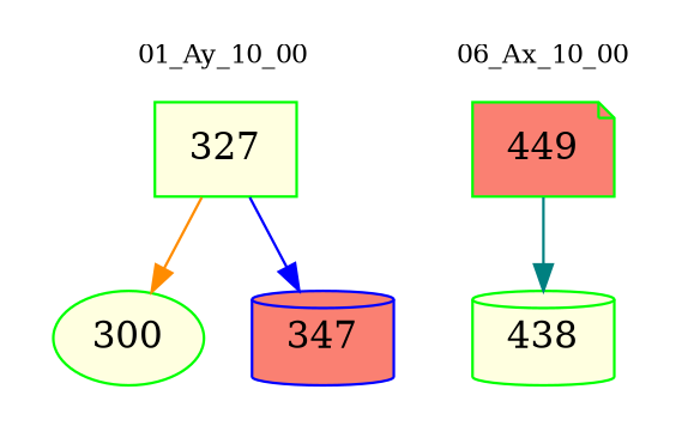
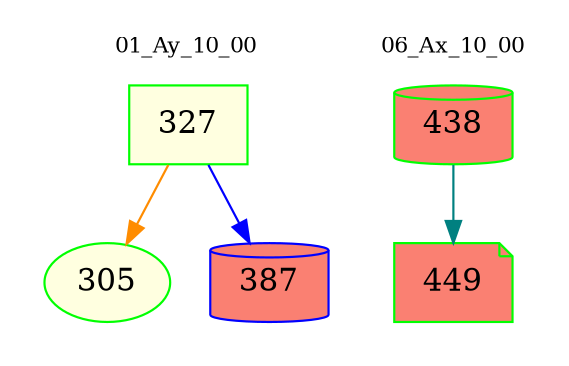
  digraph {
    node [color=green fillcolor=salmon shape=cylinder style=filled]
    n1 [fillcolor=lightyellow label=327 shape=box]
-   n2 [fillcolor=lightyellow label=300 shape=ellipse]
-   n3 [color=blue label=347]
-   n4 [fillcolor=lightyellow label=438]
+   n2 [fillcolor=lightyellow label=305 shape=ellipse]
+   n3 [color=blue label=387]
+   n4 [label=438]
    n5 [label=449 shape=note]
    subgraph cluster_1 {
      color=white
      fontsize=10
      label="01_Ay_10_00"
      n1
      n2
      n3
    }
    subgraph cluster_2 {
      color=white
      fontsize=10
      label="06_Ax_10_00"
      n4
      n5
    }
    n1 -> n2 [color=darkorange]
    n1 -> n3 [color=blue]
-   n5 -> n4 [color=teal]
+   n4 -> n5 [color=teal]
  }
